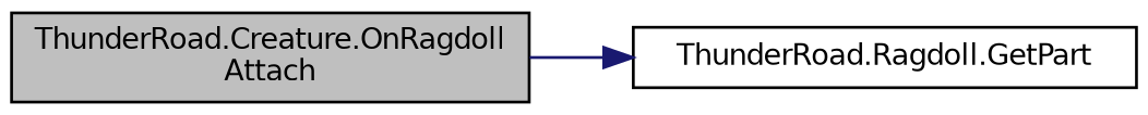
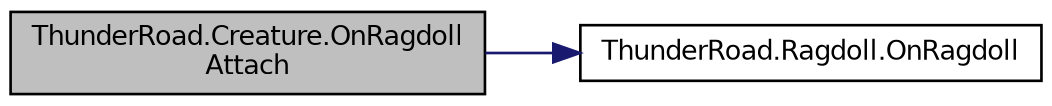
  digraph {
    rankdir=LR
    node [color=black fontname=Helvetica fontsize=10 shape=record style=filled]
    n1 [fillcolor=grey75 fontcolor=black height=0.2 label="ThunderRoad.Creature.OnRagdoll\lAttach" width=0.4]
-   n2 [fillcolor=white height=0.2 label="ThunderRoad.Ragdoll.GetPart" width=0.4]
+   n2 [fillcolor=white height=0.2 label="ThunderRoad.Ragdoll.OnRagdoll" width=0.4]
    n1 -> n2 [color=midnightblue fontname=Helvetica fontsize=10 labelfontname=Helvetica labelfontsize=10 style=solid]
  }
